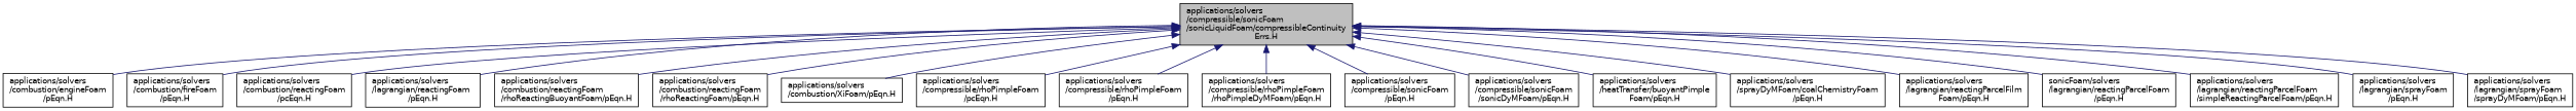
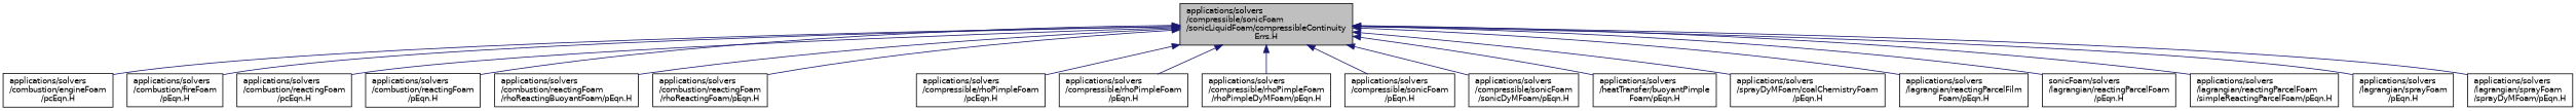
  digraph {
    node [color=black fontname=Helvetica fontsize=10 shape=record]
    edge [color=midnightblue dir=back fontname=Helvetica fontsize=10 labelfontname=Helvetica labelfontsize=10 style=solid]
    n1 [fillcolor=grey75 fontcolor=black height=0.2 label="applications/solvers\l/compressible/sonicFoam\l/sonicLiquidFoam/compressibleContinuity\lErrs.H" style=filled width=0.4]
-   n2 [height=0.2 label="applications/solvers\l/combustion/engineFoam\l/pEqn.H" width=0.4]
+   n2 [height=0.2 label="applications/solvers\l/combustion/engineFoam\l/pcEqn.H" width=0.4]
    n3 [height=0.2 label="applications/solvers\l/combustion/fireFoam\l/pEqn.H" width=0.4]
    n4 [height=0.2 label="applications/solvers\l/combustion/reactingFoam\l/pcEqn.H" width=0.4]
-   n5 [height=0.2 label="applications/solvers\l/lagrangian/reactingFoam\l/pEqn.H" width=0.4]
+   n5 [height=0.2 label="applications/solvers\l/combustion/reactingFoam\l/pEqn.H" width=0.4]
    n6 [height=0.2 label="applications/solvers\l/combustion/reactingFoam\l/rhoReactingBuoyantFoam/pEqn.H" width=0.4]
    n7 [height=0.2 label="applications/solvers\l/combustion/reactingFoam\l/rhoReactingFoam/pEqn.H" width=0.4]
-   n8 [height=0.2 label="applications/solvers\l/combustion/XiFoam/pEqn.H" width=0.4]
    n9 [height=0.2 label="applications/solvers\l/compressible/rhoPimpleFoam\l/pcEqn.H" width=0.4]
    n10 [height=0.2 label="applications/solvers\l/compressible/rhoPimpleFoam\l/pEqn.H" width=0.4]
    n11 [height=0.2 label="applications/solvers\l/compressible/rhoPimpleFoam\l/rhoPimpleDyMFoam/pEqn.H" width=0.4]
    n12 [height=0.2 label="applications/solvers\l/compressible/sonicFoam\l/pEqn.H" width=0.4]
    n13 [height=0.2 label="applications/solvers\l/compressible/sonicFoam\l/sonicDyMFoam/pEqn.H" width=0.4]
    n14 [height=0.2 label="applications/solvers\l/heatTransfer/buoyantPimple\lFoam/pEqn.H" width=0.4]
    n15 [height=0.2 label="applications/solvers\l/sprayDyMFoam/coalChemistryFoam\l/pEqn.H" width=0.4]
    n16 [height=0.2 label="applications/solvers\l/lagrangian/reactingParcelFilm\lFoam/pEqn.H" width=0.4]
    n17 [height=0.2 label="sonicFoam/solvers\l/lagrangian/reactingParcelFoam\l/pEqn.H" width=0.4]
    n18 [height=0.2 label="applications/solvers\l/lagrangian/reactingParcelFoam\l/simpleReactingParcelFoam/pEqn.H" width=0.4]
    n19 [height=0.2 label="applications/solvers\l/lagrangian/sprayFoam\l/pEqn.H" width=0.4]
    n20 [height=0.2 label="applications/solvers\l/lagrangian/sprayFoam\l/sprayDyMFoam/pEqn.H" width=0.4]
    n1 -> n2
    n1 -> n3
    n1 -> n4
    n1 -> n5
    n1 -> n6
    n1 -> n7
-   n1 -> n8
    n1 -> n9
    n1 -> n10
    n1 -> n11
    n1 -> n12
    n1 -> n13
    n1 -> n14
    n1 -> n15
    n1 -> n16
    n1 -> n17
    n1 -> n18
    n1 -> n19
    n1 -> n20
  }
